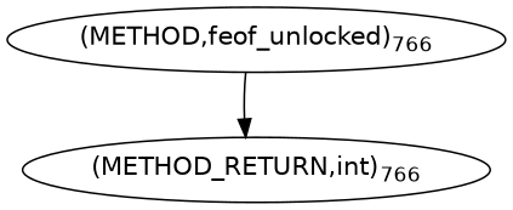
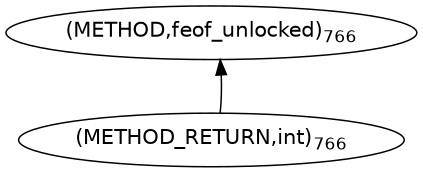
  digraph {
    fontname="DejaVu Sans"
    node [fontname="DejaVu Sans"]
    n1 [label=<(METHOD,feof_unlocked)<SUB>766</SUB>>]
    n2 [label=<(METHOD_RETURN,int)<SUB>766</SUB>>]
-   n1 -> n2 [fontname="DejaVu Sans"]
+   n2 -> n1 [fontname="DejaVu Sans"]
  }
